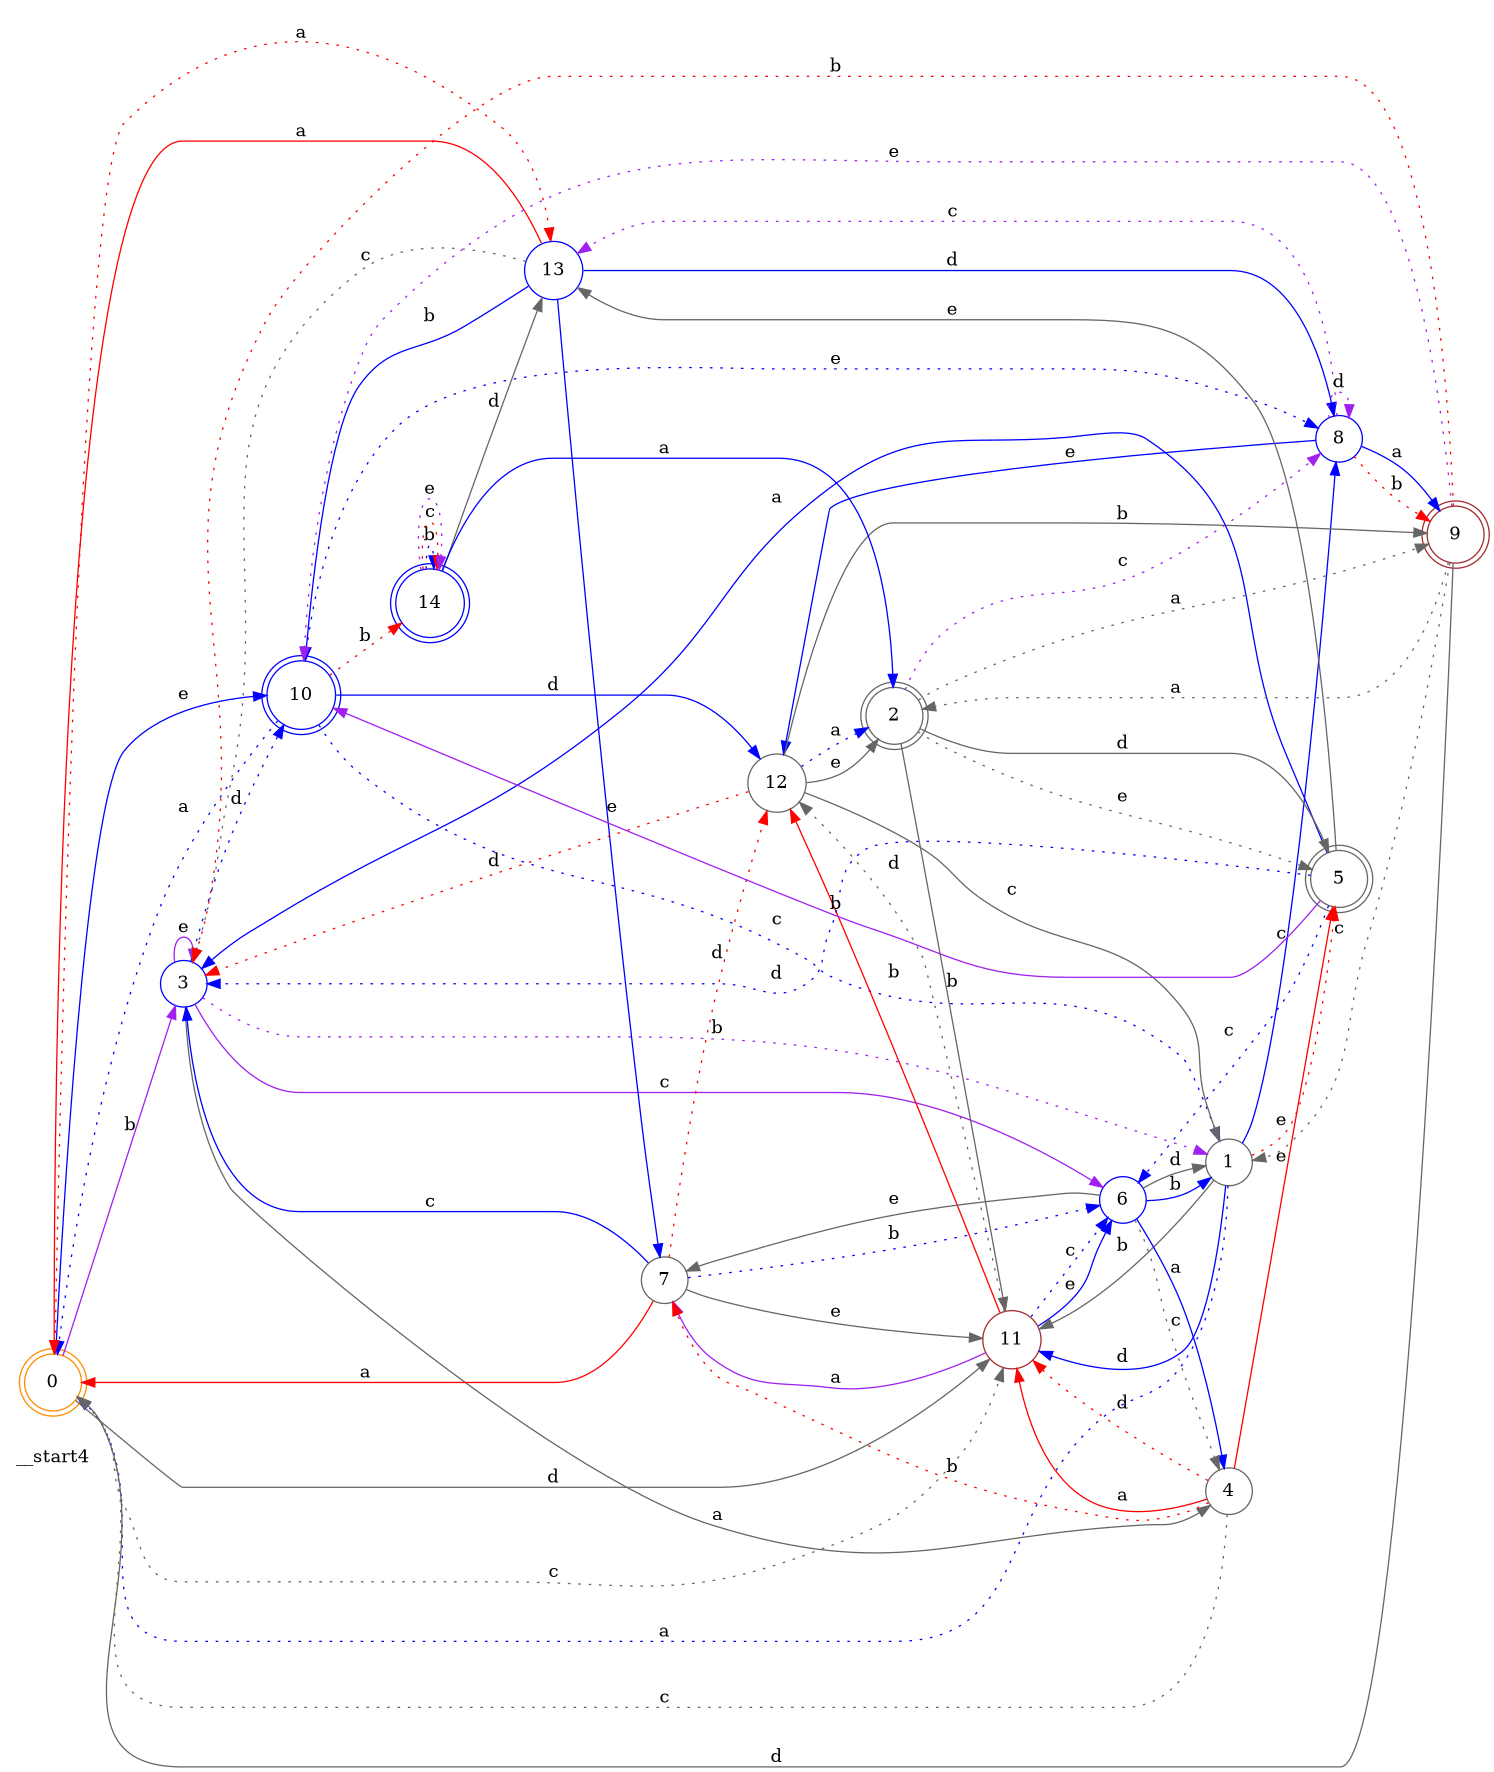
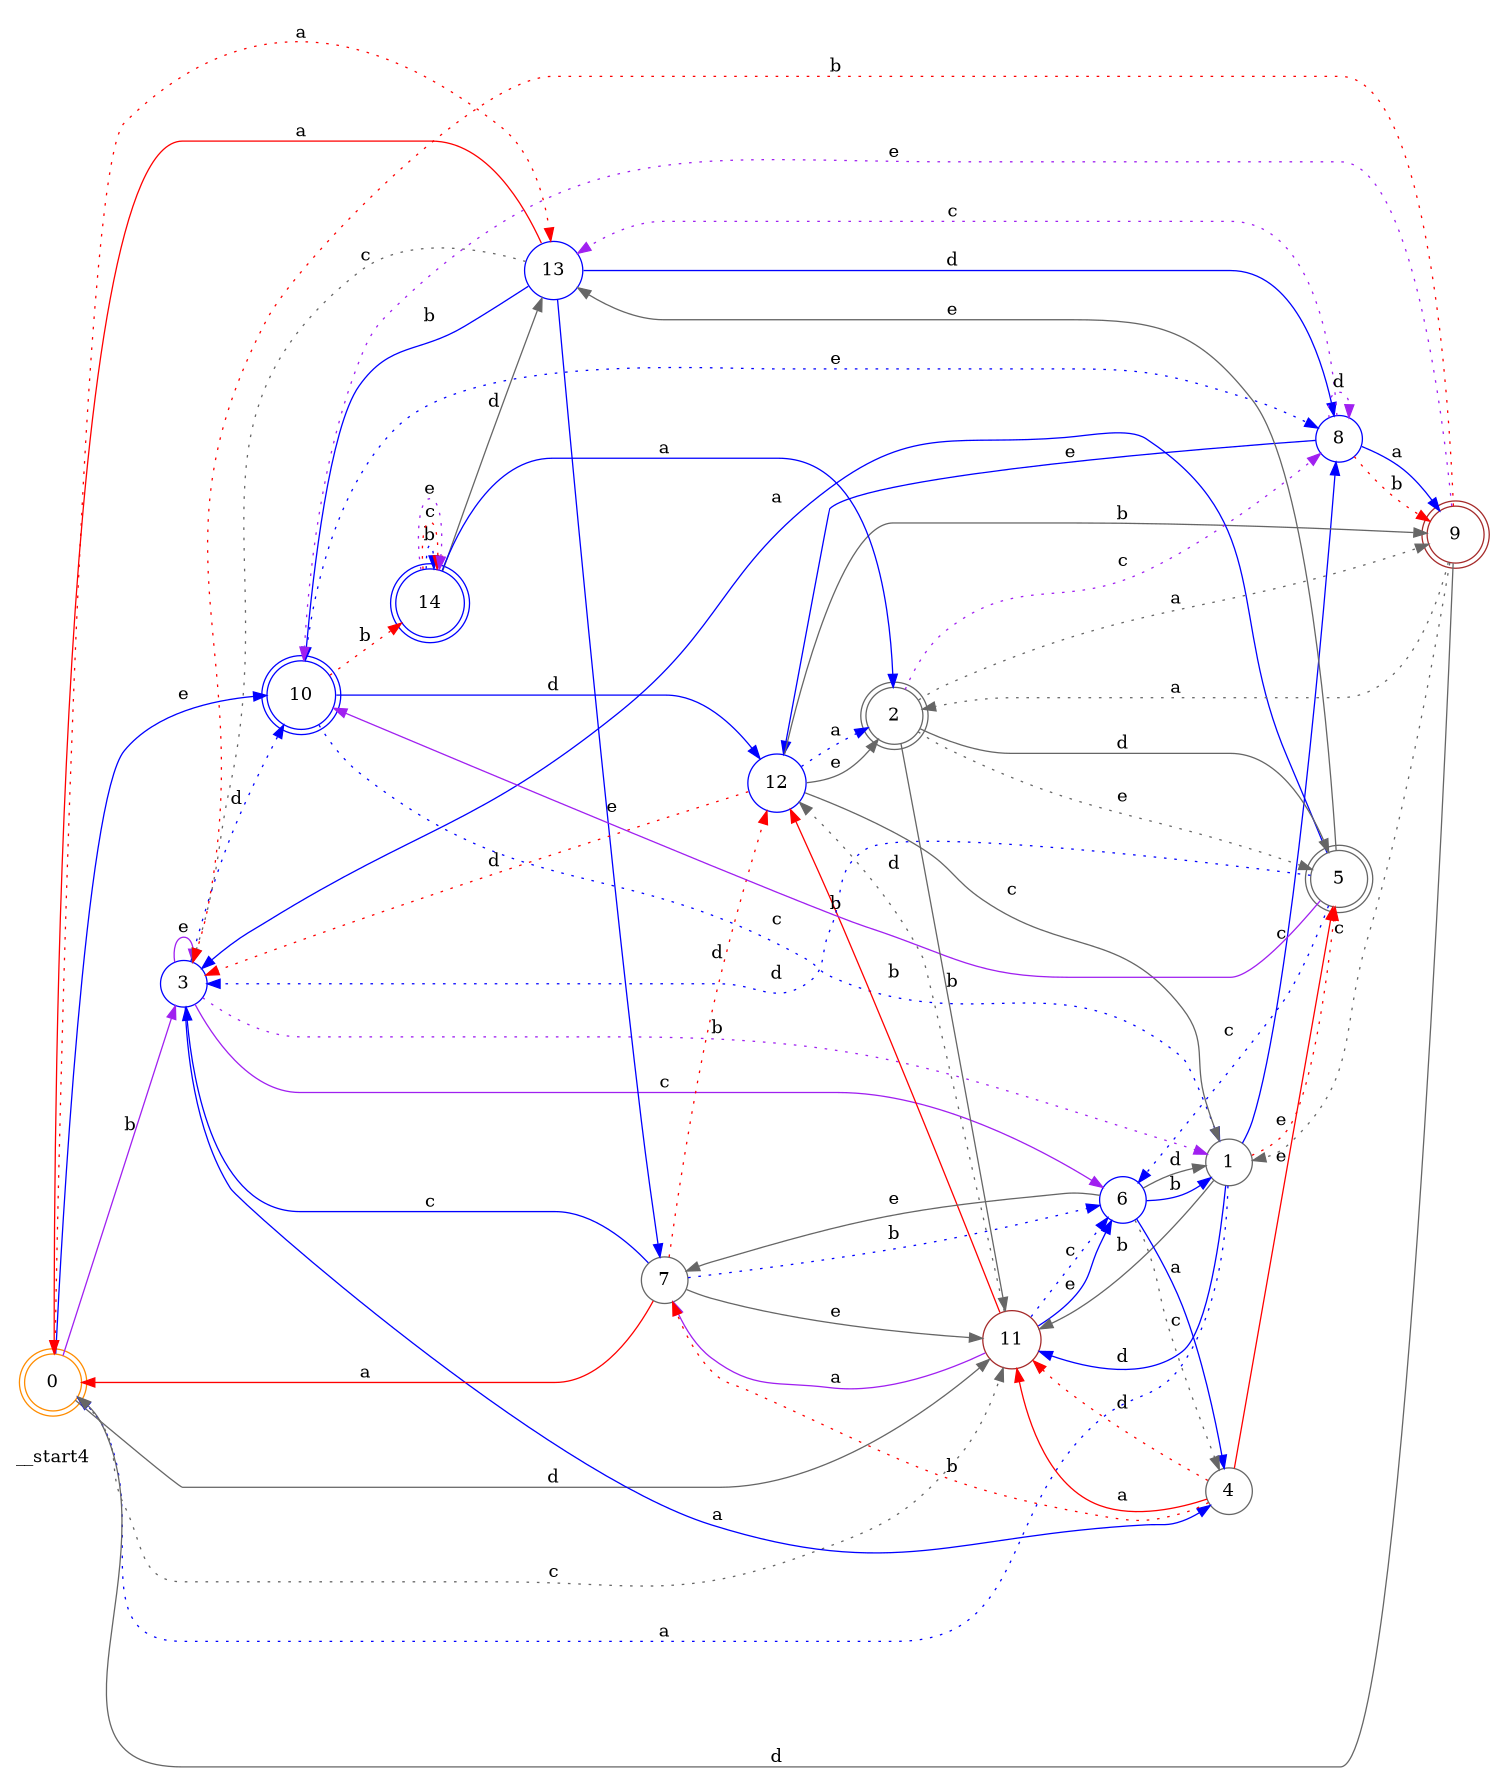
  digraph {
    rankdir=LR
    node [color=blue shape=circle fillcolor=white style=filled]
    edge [color=blue style=solid]
    n1 [label=__start4 shape=none fillcolor="" style=""]
    n2 [color=darkorange label=0 shape=doublecircle style="rounded,filled"]
    n3 [label=3]
    n4 [label=10 shape=doublecircle style="rounded,filled"]
    n5 [color=brown label=11]
    n6 [label=13]
    n7 [color=gray40 label=1]
    n8 [color=gray40 label=4]
    n9 [label=6]
    n10 [label=8]
-   n11 [color=gray40 label=12]
+   n11 [label=12]
    n12 [label=14 shape=doublecircle style="rounded,filled"]
    n13 [color=gray40 label=7]
    n14 [color=gray40 label=5 shape=doublecircle style="rounded,filled"]
    n15 [color=brown label=9 shape=doublecircle style="rounded,filled"]
    n16 [color=gray40 label=2 shape=doublecircle style="rounded,filled"]
    n2 -> n3 [color=purple label=b]
    n2 -> n4 [label=e]
    n2 -> n5 [color=gray40 label=c style=dotted]
    n2 -> n5 [color=gray40 label=d]
    n2 -> n6 [color=red label=a style=dotted]
    n3 -> n3 [color=purple label=e]
    n3 -> n4 [label=d style=dotted]
    n3 -> n7 [color=purple label=b style=dotted]
-   n3 -> n8 [color=gray40 label=a]
+   n3 -> n8 [label=a]
    n3 -> n9 [color=purple label=c]
-   n4 -> n2 [label=a style=dotted]
    n4 -> n7 [label=c style=dotted]
    n4 -> n10 [label=e style=dotted]
    n4 -> n11 [label=d]
    n4 -> n12 [color=red label=b style=dotted]
    n5 -> n9 [label=c style=dotted]
    n5 -> n9 [label=e]
    n5 -> n11 [color=red label=b]
    n5 -> n11 [color=gray40 label=d style=dotted]
    n5 -> n13 [color=purple label=a]
    n6 -> n2 [color=red label=a]
    n6 -> n3 [color=gray40 label=c style=dotted]
    n6 -> n4 [label=b]
    n6 -> n10 [label=d]
    n6 -> n13 [label=e]
    n7 -> n2 [label=a style=dotted]
    n7 -> n5 [color=gray40 label=b]
    n7 -> n5 [label=d]
    n7 -> n10 [label=c]
    n7 -> n14 [color=red label=e style=dotted]
-   n8 -> n2 [color=gray40 label=c style=dotted]
    n8 -> n5 [color=red label=a]
    n8 -> n5 [color=red label=d style=dotted]
    n8 -> n13 [color=red label=b style=dotted]
    n8 -> n14 [color=red label=e]
    n9 -> n7 [label=b]
    n9 -> n7 [color=gray40 label=d]
    n9 -> n8 [label=a]
    n9 -> n8 [color=gray40 label=c style=dotted]
    n9 -> n13 [color=gray40 label=e]
    n10 -> n6 [color=purple label=c style=dotted]
    n10 -> n10 [color=purple label=d style=dotted]
    n10 -> n11 [label=e]
    n10 -> n15 [label=a]
    n10 -> n15 [color=red label=b style=dotted]
    n11 -> n3 [color=red label=d style=dotted]
    n11 -> n7 [color=gray40 label=c]
    n11 -> n15 [color=gray40 label=b]
    n11 -> n16 [label=a style=dotted]
    n11 -> n16 [color=gray40 label=e]
    n12 -> n6 [color=gray40 label=d]
    n12 -> n12 [label=b style=dotted]
    n12 -> n12 [color=red label=c style=dotted]
    n12 -> n12 [color=purple label=e style=dotted]
    n12 -> n16 [label=a]
    n13 -> n2 [color=red label=a]
    n13 -> n3 [label=c]
    n13 -> n5 [color=gray40 label=e]
    n13 -> n9 [label=b style=dotted]
    n13 -> n11 [color=red label=d style=dotted]
    n14 -> n3 [label=a]
    n14 -> n3 [label=d style=dotted]
    n14 -> n4 [color=purple label=b]
    n14 -> n6 [color=gray40 label=e]
    n14 -> n9 [label=c style=dotted]
    n15 -> n2 [color=gray40 label=d]
    n15 -> n3 [color=red label=b style=dotted]
    n15 -> n4 [color=purple label=e style=dotted]
    n15 -> n7 [color=gray40 label=c style=dotted]
    n15 -> n16 [color=gray40 label=a style=dotted]
    n16 -> n5 [color=gray40 label=b]
    n16 -> n10 [color=purple label=c style=dotted]
    n16 -> n14 [color=gray40 label=d]
    n16 -> n14 [color=gray40 label=e style=dotted]
    n16 -> n15 [color=gray40 label=a style=dotted]
  }
